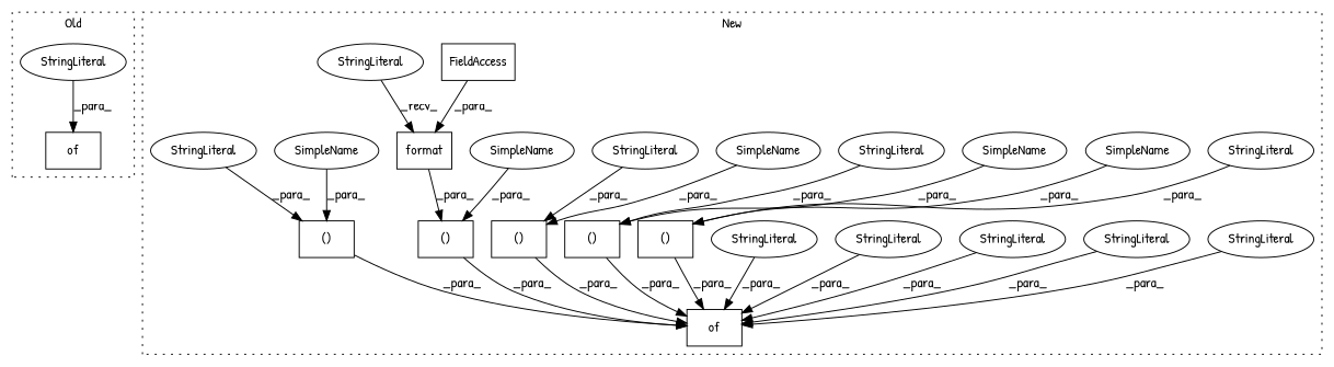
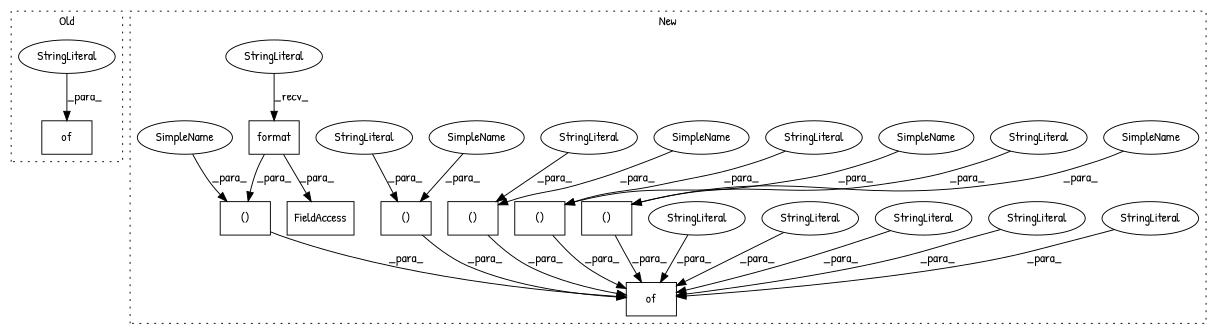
  digraph {
    fontname="Patrick Hand"
    node [a=45 l=4 s=2824 shape=ellipse fontname="Patrick Hand"]
    edge [fontname="Patrick Hand"]
    n1 [a=32 l="3,2" label=of s="2765,2825" shape=box]
    n2 [l=8 label=StringLiteral s=2768]
    n3 [l=7 label=StringLiteral s=2902]
    n4 [a=32 l="3,2" label=of s="2807,3171" shape=box]
    n5 [l=7 label=StringLiteral s=2969]
    n6 [l=8 label=StringLiteral s=2810]
    n7 [l=12 label=StringLiteral s=3045]
    n8 [l=9 label=StringLiteral s=3107]
    n9 [a=106 l=76 label="()" shape=box]
    n10 [a=106 l=49 label="()" s=3122 shape=box]
    n11 [l=32 label=StringLiteral s=3122]
    n12 [a=106 l=52 label="()" s=2915 shape=box]
    n13 [l=35 label=StringLiteral s=2915]
    n14 [a=106 l=42 label="()" s=3063 shape=box]
    n15 [l=25 label=StringLiteral s=3063]
    n16 [a=106 l=61 label="()" s=2982 shape=box]
    n17 [l=44 label=StringLiteral s=2982]
    n18 [a=32 l="7,1" label=format s="2859,2882" shape=box]
    n19 [a=22 l=16 label=FieldAccess s=2866 shape=box]
    n20 [l=34 label=StringLiteral]
    n21 [a=42 label=SimpleName s=3101]
    n22 [a=42 label=SimpleName s=2963]
    n23 [a=42 label=SimpleName s=3167]
    n24 [a=42 label=SimpleName s=2896]
    n25 [a=42 label=SimpleName s=3039]
    subgraph cluster_1 {
      label=Old
      style=dotted
      n1
      n2
    }
    subgraph cluster_2 {
      label=New
      style=dotted
      n3
      n4
      n5
      n6
      n7
      n8
      n9
      n10
      n11
      n12
      n13
      n14
      n15
      n16
      n17
      n18
      n19
      n20
      n21
      n22
      n23
      n24
      n25
    }
    n2 -> n1 [label=_para_]
    n3 -> n4 [label=_para_]
    n5 -> n4 [label=_para_]
    n6 -> n4 [label=_para_]
    n7 -> n4 [label=_para_]
    n8 -> n4 [label=_para_]
    n9 -> n4 [label=_para_]
    n10 -> n4 [label=_para_]
    n11 -> n10 [label=_para_]
    n12 -> n4 [label=_para_]
    n13 -> n12 [label=_para_]
    n14 -> n4 [label=_para_]
    n15 -> n14 [label=_para_]
    n16 -> n4 [label=_para_]
    n17 -> n16 [label=_para_]
    n18 -> n9 [label=_para_]
-   n19 -> n18 [label=_para_]
+   n18 -> n19 [label=_para_]
    n20 -> n18 [label=_recv_]
    n21 -> n14 [label=_para_]
    n22 -> n12 [label=_para_]
    n23 -> n10 [label=_para_]
    n24 -> n9 [label=_para_]
    n25 -> n16 [label=_para_]
  }
